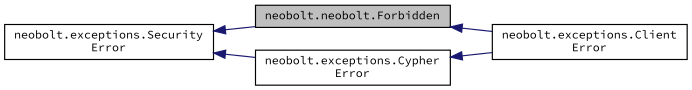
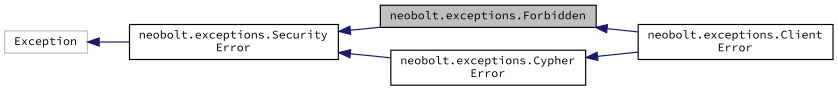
  digraph {
    fontname="Source Code Pro"
    rankdir=LR
    node [color=black fillcolor=white fontname="Source Code Pro" fontsize=10 shape=record style=filled]
    edge [color=midnightblue dir=back fontname="Source Code Pro" fontsize=10 labelfontname=Helvetica labelfontsize=10 style=solid]
-   n1 [fillcolor=grey75 fontcolor=black height=0.2 label="neobolt.neobolt.Forbidden" width=0.4]
+   n1 [fillcolor=grey75 fontcolor=black height=0.2 label="neobolt.exceptions.Forbidden" width=0.4]
    n2 [height=0.2 label="neobolt.exceptions.Client\lError" width=0.4]
    n3 [height=0.2 label="neobolt.exceptions.Cypher\lError" width=0.4]
+   n4 [color=grey75 height=0.2 label=Exception width=0.4]
    n5 [height=0.2 label="neobolt.exceptions.Security\lError" width=0.4]
    n1 -> n2
    n3 -> n2
+   n4 -> n5
    n5 -> n1
    n5 -> n3
  }
